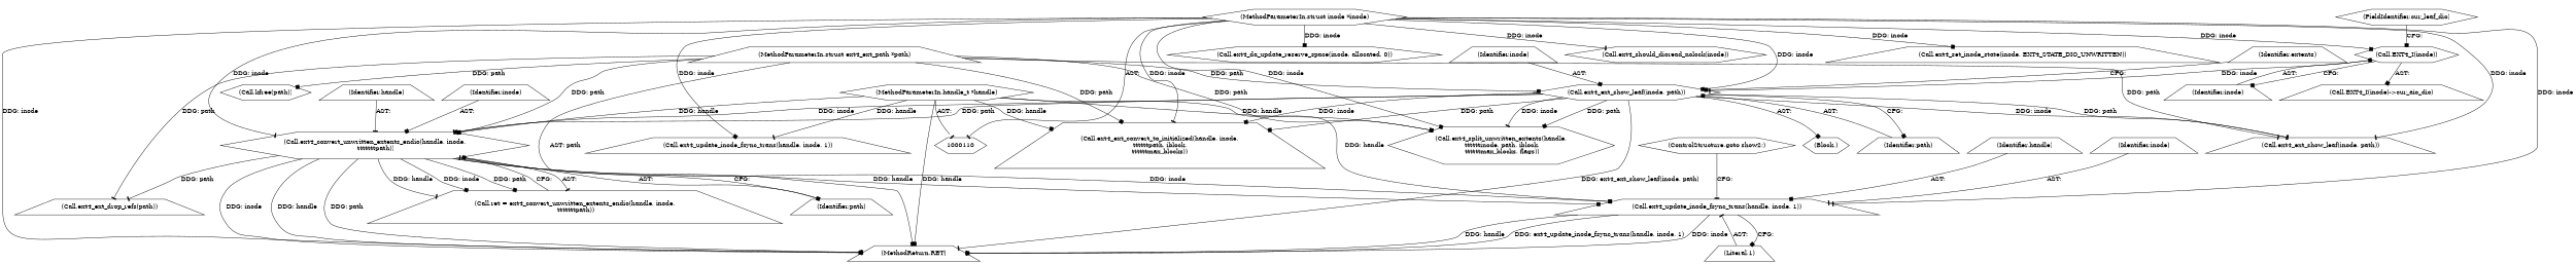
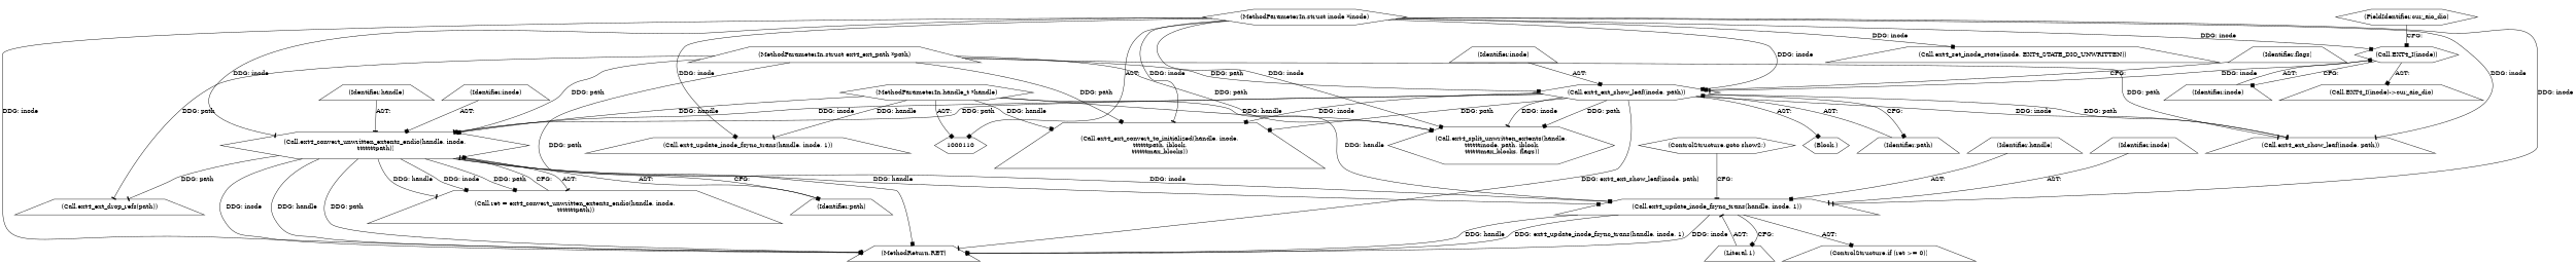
  digraph {
    node [shape=trapezium]
    edge [arrowhead=box]
    n1 [label="(Call,ext4_update_inode_fsync_trans(handle, inode, 1))"]
+   n2 [label="(ControlStructure,if (ret >= 0))"]
    n3 [label="(Literal,1)"]
    n4 [label="(MethodReturn,RET)"]
    n5 [label="(Call,ext4_convert_unwritten_extents_endio(handle, inode,\n \t\t\t\t\t\t\tpath))" shape=hexagon]
    n6 [label="(Identifier,path)"]
    n7 [label="(Call,ext4_ext_drop_refs(path))"]
    n8 [label="(Call,ret = ext4_convert_unwritten_extents_endio(handle, inode,\n \t\t\t\t\t\t\tpath))"]
    n9 [label="(MethodParameterIn,handle_t *handle)" shape=hexagon]
    n10 [label="(Call,ext4_ext_convert_to_initialized(handle, inode,\n\t\t\t\t\t\tpath, iblock,\n\t\t\t\t\t\tmax_blocks))"]
    n11 [label="(Call,ext4_split_unwritten_extents(handle,\n \t\t\t\t\t\tinode, path, iblock,\n \t\t\t\t\t\tmax_blocks, flags))" shape=hexagon]
    n12 [label="(Call,ext4_update_inode_fsync_trans(handle, inode, 1))"]
    1000110 [shape=hexagon]
    n14 [label="(Call,ext4_ext_show_leaf(inode, path))" shape=hexagon]
    n15 [label="(Identifier,path)"]
    n16 [label="(Call,ext4_ext_show_leaf(inode, path))"]
    n17 [label="(Block,)" shape=hexagon]
    n18 [label="(Call,EXT4_I(inode))" shape=hexagon]
    n19 [label="(Call,EXT4_I(inode)->cur_aio_dio)"]
    n20 [label="(Identifier,inode)"]
    n21 [label="(MethodParameterIn,struct inode *inode)" shape=hexagon]
-   n22 [label="(Call,ext4_da_update_reserve_space(inode, allocated, 0))" shape=hexagon]
-   n23 [label="(Call,ext4_should_dioread_nolock(inode))" shape=hexagon]
    n24 [label="(Call,ext4_set_inode_state(inode, EXT4_STATE_DIO_UNWRITTEN))"]
    n25 [label="(MethodParameterIn,struct ext4_ext_path *path)"]
-   n26 [label="(Call,kfree(path))" shape=hexagon]
    n27 [label="(Identifier,handle)"]
    n28 [label="(ControlStructure,goto show2;)" shape=hexagon]
-   n29 [label="(Identifier,extents)"]
+   n29 [label="(Identifier,flags)"]
    n30 [label="(Identifier,inode)"]
    n31 [label="(Identifier,inode)"]
    n32 [label="(Identifier,handle)"]
-   n33 [label="(FieldIdentifier,cur_leaf_dio)" shape=hexagon]
+   n33 [label="(FieldIdentifier,cur_aio_dio)" shape=hexagon]
    n34 [label="(Identifier,inode)"]
+   n1 -> n2 [label="AST: "]
    n1 -> n3 [label="CFG: "]
    n1 -> n4 [label="DDG: handle"]
    n1 -> n4 [arrowhead=tee label="DDG: ext4_update_inode_fsync_trans(handle, inode, 1)"]
    n1 -> n4 [arrowhead=tee label="DDG: inode"]
    n3 -> n1 [arrowhead=tee label="AST: "]
    n5 -> n1 [label="DDG: handle"]
    n5 -> n1 [label="DDG: inode"]
    n5 -> n4 [label="DDG: inode"]
    n5 -> n4 [arrowhead=tee label="DDG: handle"]
    n5 -> n4 [label="DDG: path"]
    n5 -> n6 [label="CFG: "]
    n5 -> n7 [arrowhead=tee label="DDG: path"]
    n5 -> n8 [arrowhead=tee label="AST: "]
    n5 -> n8 [arrowhead=tee label="DDG: handle"]
    n5 -> n8 [label="DDG: inode"]
    n5 -> n8 [label="DDG: path"]
    n6 -> n5 [arrowhead=tee label="AST: "]
    n8 -> n5 [label="CFG: "]
    n9 -> n1 [label="DDG: handle"]
-   n9 -> n4 [label="DDG: handle"]
    n9 -> n5 [label="DDG: handle"]
    n9 -> n10 [label="DDG: handle"]
    n9 -> n11 [label="DDG: handle"]
    n9 -> n12 [arrowhead=tee label="DDG: handle"]
-   n9 -> 1000110 [arrowhead=tee label="AST: "]
+   n9 -> 1000110 [label="AST: "]
    n14 -> n4 [arrowhead=tee label="DDG: ext4_ext_show_leaf(inode, path)"]
    n14 -> n5 [label="DDG: inode"]
    n14 -> n5 [arrowhead=tee label="DDG: path"]
    n14 -> n10 [label="DDG: inode"]
    n14 -> n10 [label="DDG: path"]
    n14 -> n11 [arrowhead=tee label="DDG: inode"]
    n14 -> n11 [label="DDG: path"]
    n14 -> n15 [label="CFG: "]
    n14 -> n16 [arrowhead=tee label="DDG: inode"]
    n14 -> n16 [arrowhead=tee label="DDG: path"]
    n14 -> n17 [label="AST: "]
    n15 -> n14 [label="AST: "]
    n18 -> n14 [arrowhead=tee label="DDG: inode"]
    n18 -> n19 [label="AST: "]
    n18 -> n20 [label="CFG: "]
    n20 -> n18 [label="AST: "]
    n21 -> n1 [arrowhead=tee label="DDG: inode"]
    n21 -> n4 [arrowhead=tee label="DDG: inode"]
    n21 -> n5 [arrowhead=tee label="DDG: inode"]
    n21 -> n10 [arrowhead=tee label="DDG: inode"]
    n21 -> n11 [label="DDG: inode"]
    n21 -> n12 [label="DDG: inode"]
-   n21 -> 1000110 [arrowhead=tee label="AST: "]
+   n21 -> 1000110 [label="AST: "]
    n21 -> n14 [label="DDG: inode"]
    n21 -> n16 [arrowhead=tee label="DDG: inode"]
    n21 -> n18 [label="DDG: inode"]
-   n21 -> n22 [label="DDG: inode"]
-   n21 -> n23 [arrowhead=tee label="DDG: inode"]
    n21 -> n24 [label="DDG: inode"]
-   n25 -> n4 [label="AST: path"]
+   n25 -> n4 [label="DDG: path"]
    n25 -> n5 [label="DDG: path"]
    n25 -> n7 [arrowhead=tee label="DDG: path"]
    n25 -> n10 [label="DDG: path"]
    n25 -> n11 [label="DDG: path"]
    n25 -> n14 [label="DDG: path"]
    n25 -> n16 [arrowhead=tee label="DDG: path"]
-   n25 -> n26 [label="DDG: path"]
    n27 -> n5 [arrowhead=tee label="AST: "]
    n28 -> n1 [arrowhead=tee label="CFG: "]
    n29 -> n14 [label="CFG: "]
    n30 -> n5 [label="AST: "]
    n31 -> n14 [label="AST: "]
    n32 -> n1 [label="AST: "]
    n33 -> n18 [label="CFG: "]
    n34 -> n1 [arrowhead=tee label="AST: "]
  }
